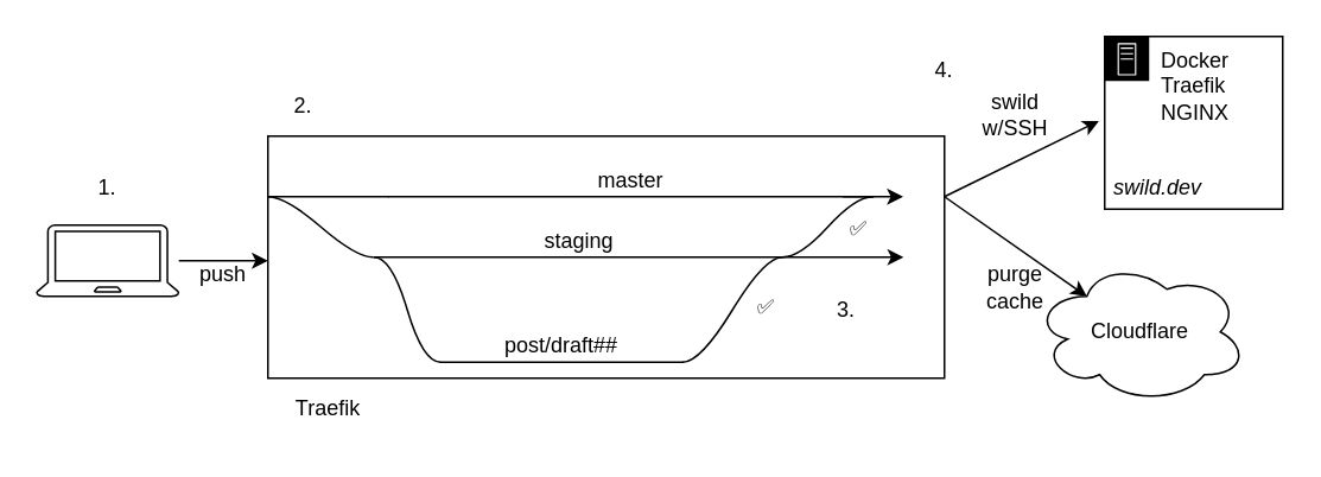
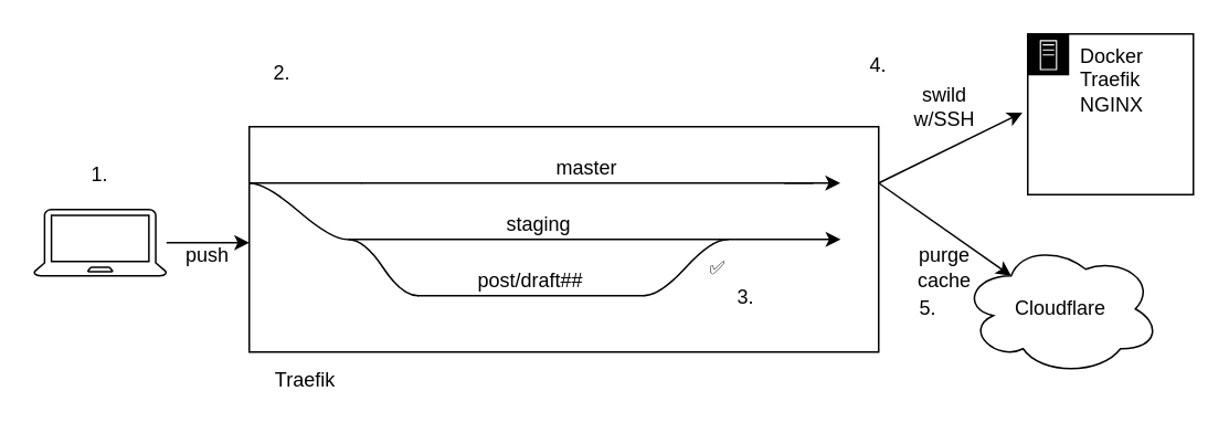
  <mxCell id="0" />
  <mxCell id="1" parent="0" />
  <mxCell id="2" value="" style="pointerEvents=1;shadow=0;dashed=0;html=1;labelPosition=center;verticalLabelPosition=bottom;verticalAlign=top;outlineConnect=0;align=center;shape=mxgraph.office.devices.laptop;fillColor=none;stroke=none;" parent="1" vertex="1"><mxGeometry x="20" y="126" width="80" height="40" as="geometry" /></mxCell>
  <mxCell id="3" value="" style="endArrow=classic;html=1;" parent="1" source="2" edge="1"><mxGeometry width="50" height="50" relative="1" as="geometry"><mxPoint x="110" y="146" as="sourcePoint" /><mxPoint x="150" y="146" as="targetPoint" /></mxGeometry></mxCell>
  <mxCell id="4" value="" style="group" parent="1" vertex="1" connectable="0"><mxGeometry x="150" y="76" width="380" height="170" as="geometry" /></mxCell>
  <mxCell id="5" value="" style="rounded=0;whiteSpace=wrap;html=1;fillColor=none;" parent="4" vertex="1"><mxGeometry width="380" height="136" as="geometry" /></mxCell>
  <mxCell id="6" value="Traefik" style="text;html=1;align=center;verticalAlign=middle;whiteSpace=wrap;rounded=0;stroke=none;" parent="4" vertex="1"><mxGeometry y="136" width="68" height="34" as="geometry" /></mxCell>
  <mxCell id="7" value="master" style="whiteSpace=wrap;html=1;shape=partialRectangle;top=0;left=0;bottom=1;right=0;points=[[0,1],[1,1]];fillColor=none;align=center;verticalAlign=bottom;routingCenterY=0.5;snapToPoint=1;recursiveResize=0;autosize=1;treeFolding=1;treeMoving=1;newEdgeStyle={&quot;edgeStyle&quot;:&quot;entityRelationEdgeStyle&quot;,&quot;startArrow&quot;:&quot;none&quot;,&quot;endArrow&quot;:&quot;none&quot;,&quot;segment&quot;:10,&quot;curved&quot;:1};" parent="4" vertex="1"><mxGeometry x="68" width="272" height="34" as="geometry" /></mxCell>
  <mxCell id="8" value="" style="edgeStyle=entityRelationEdgeStyle;startArrow=none;endArrow=none;segment=10;curved=1;" parent="4" target="7" edge="1"><mxGeometry relative="1" as="geometry"><mxPoint y="34" as="sourcePoint" /></mxGeometry></mxCell>
  <mxCell id="9" value="staging" style="whiteSpace=wrap;html=1;shape=partialRectangle;top=0;left=0;bottom=1;right=0;points=[[0,1],[1,1]];fillColor=none;align=center;verticalAlign=bottom;routingCenterY=0.5;snapToPoint=1;recursiveResize=0;autosize=1;treeFolding=1;treeMoving=1;newEdgeStyle={&quot;edgeStyle&quot;:&quot;entityRelationEdgeStyle&quot;,&quot;startArrow&quot;:&quot;none&quot;,&quot;endArrow&quot;:&quot;none&quot;,&quot;segment&quot;:10,&quot;curved&quot;:1};" parent="4" vertex="1"><mxGeometry x="59.5" y="34" width="229.5" height="34" as="geometry" /></mxCell>
  <mxCell id="10" value="" style="edgeStyle=entityRelationEdgeStyle;startArrow=none;endArrow=none;segment=10;curved=1;" parent="4" target="9" edge="1"><mxGeometry relative="1" as="geometry"><mxPoint y="34" as="sourcePoint" /></mxGeometry></mxCell>
- <mxCell id="11" value="post/draft##" style="whiteSpace=wrap;html=1;shape=partialRectangle;top=0;left=0;bottom=1;right=0;points=[[0,1],[1,1]];fillColor=none;align=center;verticalAlign=bottom;routingCenterY=0.5;snapToPoint=1;recursiveResize=0;autosize=1;treeFolding=1;treeMoving=1;newEdgeStyle={&quot;edgeStyle&quot;:&quot;entityRelationEdgeStyle&quot;,&quot;startArrow&quot;:&quot;none&quot;,&quot;endArrow&quot;:&quot;none&quot;,&quot;segment&quot;:10,&quot;curved&quot;:1};" parent="4" vertex="1"><mxGeometry x="97" y="93" width="136" height="34" as="geometry" /></mxCell>
+ <mxCell id="11" value="post/draft##" style="whiteSpace=wrap;html=1;shape=partialRectangle;top=0;left=0;bottom=1;right=0;points=[[0,1],[1,1]];fillColor=none;align=center;verticalAlign=bottom;routingCenterY=0.5;snapToPoint=1;recursiveResize=0;autosize=1;treeFolding=1;treeMoving=1;newEdgeStyle={&quot;edgeStyle&quot;:&quot;entityRelationEdgeStyle&quot;,&quot;startArrow&quot;:&quot;none&quot;,&quot;endArrow&quot;:&quot;none&quot;,&quot;segment&quot;:10,&quot;curved&quot;:1};" parent="4" vertex="1"><mxGeometry x="102" y="68" width="136" height="34" as="geometry" /></mxCell>
  <mxCell id="12" value="" style="edgeStyle=entityRelationEdgeStyle;startArrow=none;endArrow=none;segment=10;curved=1;exitX=0;exitY=1;exitDx=0;exitDy=0;" parent="4" source="9" target="11" edge="1"><mxGeometry relative="1" as="geometry"><mxPoint x="51" y="68" as="sourcePoint" /></mxGeometry></mxCell>
- <mxCell id="13" value="" style="edgeStyle=entityRelationEdgeStyle;startArrow=none;endArrow=none;segment=10;curved=1;exitX=1;exitY=1;exitDx=0;exitDy=0;entryX=1;entryY=1;entryDx=0;entryDy=0;" parent="4" source="9" target="7" edge="1"><mxGeometry relative="1" as="geometry"><mxPoint x="306" y="68" as="sourcePoint" /><mxPoint x="330" y="34" as="targetPoint" /></mxGeometry></mxCell>
- <mxCell id="14" value="&amp;nbsp;✅" style="edgeLabel;html=1;align=center;verticalAlign=middle;resizable=0;points=[];labelBackgroundColor=none;" parent="13" vertex="1" connectable="0"><mxGeometry x="0.154" y="2" relative="1" as="geometry"><mxPoint x="13.42" y="5.25" as="offset" /></mxGeometry></mxCell>
  <mxCell id="15" value="" style="edgeStyle=entityRelationEdgeStyle;startArrow=none;endArrow=none;segment=10;curved=1;exitX=1;exitY=1;exitDx=0;exitDy=0;entryX=1;entryY=1;entryDx=0;entryDy=0;" parent="4" source="11" target="9" edge="1"><mxGeometry relative="1" as="geometry"><mxPoint x="289" y="102.238" as="sourcePoint" /><mxPoint x="340.243" y="135.995" as="targetPoint" /></mxGeometry></mxCell>
  <mxCell id="16" value="&amp;nbsp;✅" style="edgeLabel;html=1;align=center;verticalAlign=middle;resizable=0;points=[];labelBackgroundColor=none;" parent="15" vertex="1" connectable="0"><mxGeometry x="0.142" relative="1" as="geometry"><mxPoint x="13.33" y="3.48" as="offset" /></mxGeometry></mxCell>
  <mxCell id="17" value="" style="endArrow=classic;html=1;" parent="4" edge="1"><mxGeometry width="50" height="50" relative="1" as="geometry"><mxPoint x="289" y="68" as="sourcePoint" /><mxPoint x="357" y="68" as="targetPoint" /></mxGeometry></mxCell>
  <mxCell id="18" value="" style="endArrow=classic;html=1;entryX=0.939;entryY=0.25;entryDx=0;entryDy=0;entryPerimeter=0;" parent="4" target="5" edge="1"><mxGeometry width="50" height="50" relative="1" as="geometry"><mxPoint x="323" y="34" as="sourcePoint" /><mxPoint x="357" y="32.3" as="targetPoint" /></mxGeometry></mxCell>
- <mxCell id="19" value="3." style="text;html=1;strokeColor=none;fillColor=none;align=center;verticalAlign=middle;whiteSpace=wrap;rounded=0;" vertex="1" parent="4"><mxGeometry x="305" y="85" width="40" height="25" as="geometry" /></mxCell>
+ <mxCell id="19" value="3." style="text;html=1;strokeColor=none;fillColor=none;align=center;verticalAlign=middle;whiteSpace=wrap;rounded=0;" vertex="1" parent="4"><mxGeometry x="280" y="90" width="40" height="25" as="geometry" /></mxCell>
  <mxCell id="20" value="" style="endArrow=classic;html=1;exitX=1;exitY=0.25;exitDx=0;exitDy=0;entryX=0;entryY=0.5;entryDx=0;entryDy=0;entryPerimeter=0;" parent="1" source="5" edge="1"><mxGeometry width="50" height="50" relative="1" as="geometry"><mxPoint x="540" y="116" as="sourcePoint" /><mxPoint x="616.75" y="67.5" as="targetPoint" /></mxGeometry></mxCell>
  <mxCell id="21" value="Cloudflare" style="ellipse;shape=cloud;whiteSpace=wrap;html=1;fillColor=none;" parent="1" vertex="1"><mxGeometry x="580" y="146" width="120" height="80" as="geometry" /></mxCell>
  <mxCell id="22" value="" style="endArrow=classic;html=1;exitX=1;exitY=0.25;exitDx=0;exitDy=0;entryX=0.25;entryY=0.25;entryDx=0;entryDy=0;entryPerimeter=0;labelBackgroundColor=#ffffff;" parent="1" source="5" target="21" edge="1"><mxGeometry width="50" height="50" relative="1" as="geometry"><mxPoint x="560" y="196" as="sourcePoint" /><mxPoint x="610" y="146" as="targetPoint" /></mxGeometry></mxCell>
  <mxCell id="23" value="swild w/SSH" style="text;html=1;strokeColor=none;fillColor=none;align=center;verticalAlign=middle;whiteSpace=wrap;rounded=0;" parent="1" vertex="1"><mxGeometry x="550" y="51" width="40" height="25" as="geometry" /></mxCell>
  <mxCell id="24" value="purge cache" style="text;html=1;strokeColor=none;fillColor=none;align=center;verticalAlign=middle;whiteSpace=wrap;rounded=0;" parent="1" vertex="1"><mxGeometry x="550" y="148.5" width="40" height="25" as="geometry" /></mxCell>
  <mxCell id="25" value="push" style="text;html=1;strokeColor=none;fillColor=none;align=center;verticalAlign=middle;whiteSpace=wrap;rounded=0;" parent="1" vertex="1"><mxGeometry x="110" y="148.5" width="30" height="10" as="geometry" /></mxCell>
  <mxCell id="26" value="&lt;font&gt;Docker&lt;br&gt;Traefik&lt;br&gt;NGINX&lt;br&gt;&lt;/font&gt;" style="points=[[0,0],[0.25,0],[0.5,0],[0.75,0],[1,0],[1,0.25],[1,0.5],[1,0.75],[1,1],[0.75,1],[0.5,1],[0.25,1],[0,1],[0,0.75],[0,0.5],[0,0.25]];outlineConnect=0;html=1;whiteSpace=wrap;fontSize=12;fontStyle=0;shape=mxgraph.aws4.group;grIcon=mxgraph.aws4.group_on_premise;verticalAlign=top;align=left;spacingLeft=30;dashed=0;labelBackgroundColor=none;fillColor=none;" parent="1" vertex="1"><mxGeometry x="620" y="20" width="100" height="97" as="geometry" /></mxCell>
- <mxCell id="27" value="&lt;i&gt;swild.dev&lt;/i&gt;" style="text;html=1;strokeColor=none;fillColor=none;align=center;verticalAlign=middle;whiteSpace=wrap;rounded=0;" parent="1" vertex="1"><mxGeometry x="630" y="92" width="40" height="25" as="geometry" /></mxCell>
- <mxCell id="28" value="2." style="text;html=1;strokeColor=none;fillColor=none;align=center;verticalAlign=middle;whiteSpace=wrap;rounded=0;" vertex="1" parent="1"><mxGeometry x="150" y="46" width="40" height="25" as="geometry" /></mxCell>
+ <mxCell id="28" value="2." style="text;html=1;strokeColor=none;fillColor=none;align=center;verticalAlign=middle;whiteSpace=wrap;rounded=0;" vertex="1" parent="1"><mxGeometry x="150" y="31" width="40" height="25" as="geometry" /></mxCell>
  <mxCell id="29" value="1." style="text;html=1;strokeColor=none;fillColor=none;align=center;verticalAlign=middle;whiteSpace=wrap;rounded=0;" vertex="1" parent="1"><mxGeometry x="40" y="92" width="40" height="25" as="geometry" /></mxCell>
  <mxCell id="30" value="4." style="text;html=1;strokeColor=none;fillColor=none;align=center;verticalAlign=middle;whiteSpace=wrap;rounded=0;" vertex="1" parent="1"><mxGeometry x="510" y="26" width="40" height="25" as="geometry" /></mxCell>
+ <mxCell id="31" value="5." style="text;html=1;strokeColor=none;fillColor=none;align=center;verticalAlign=middle;whiteSpace=wrap;rounded=0;" vertex="1" parent="1"><mxGeometry x="540" y="173.5" width="40" height="25" as="geometry" /></mxCell>
